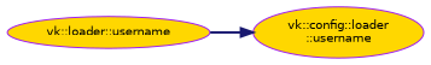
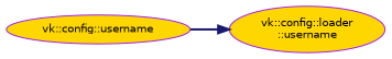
  digraph {
    rankdir=RL
    node [color=purple fillcolor=gold fontname=Helvetica fontsize=10 shape=ellipse style=filled]
    n1 [fontcolor=black height=0.2 label="vk::config::loader\l::username" width=0.4]
-   n2 [height=0.2 label="vk::loader::username" width=0.4]
+   n2 [height=0.2 label="vk::config::username" width=0.4]
    n1 -> n2 [color=midnightblue dir=back fontname=Helvetica fontsize=10 labelfontname=Helvetica labelfontsize=10 style=bold]
  }
